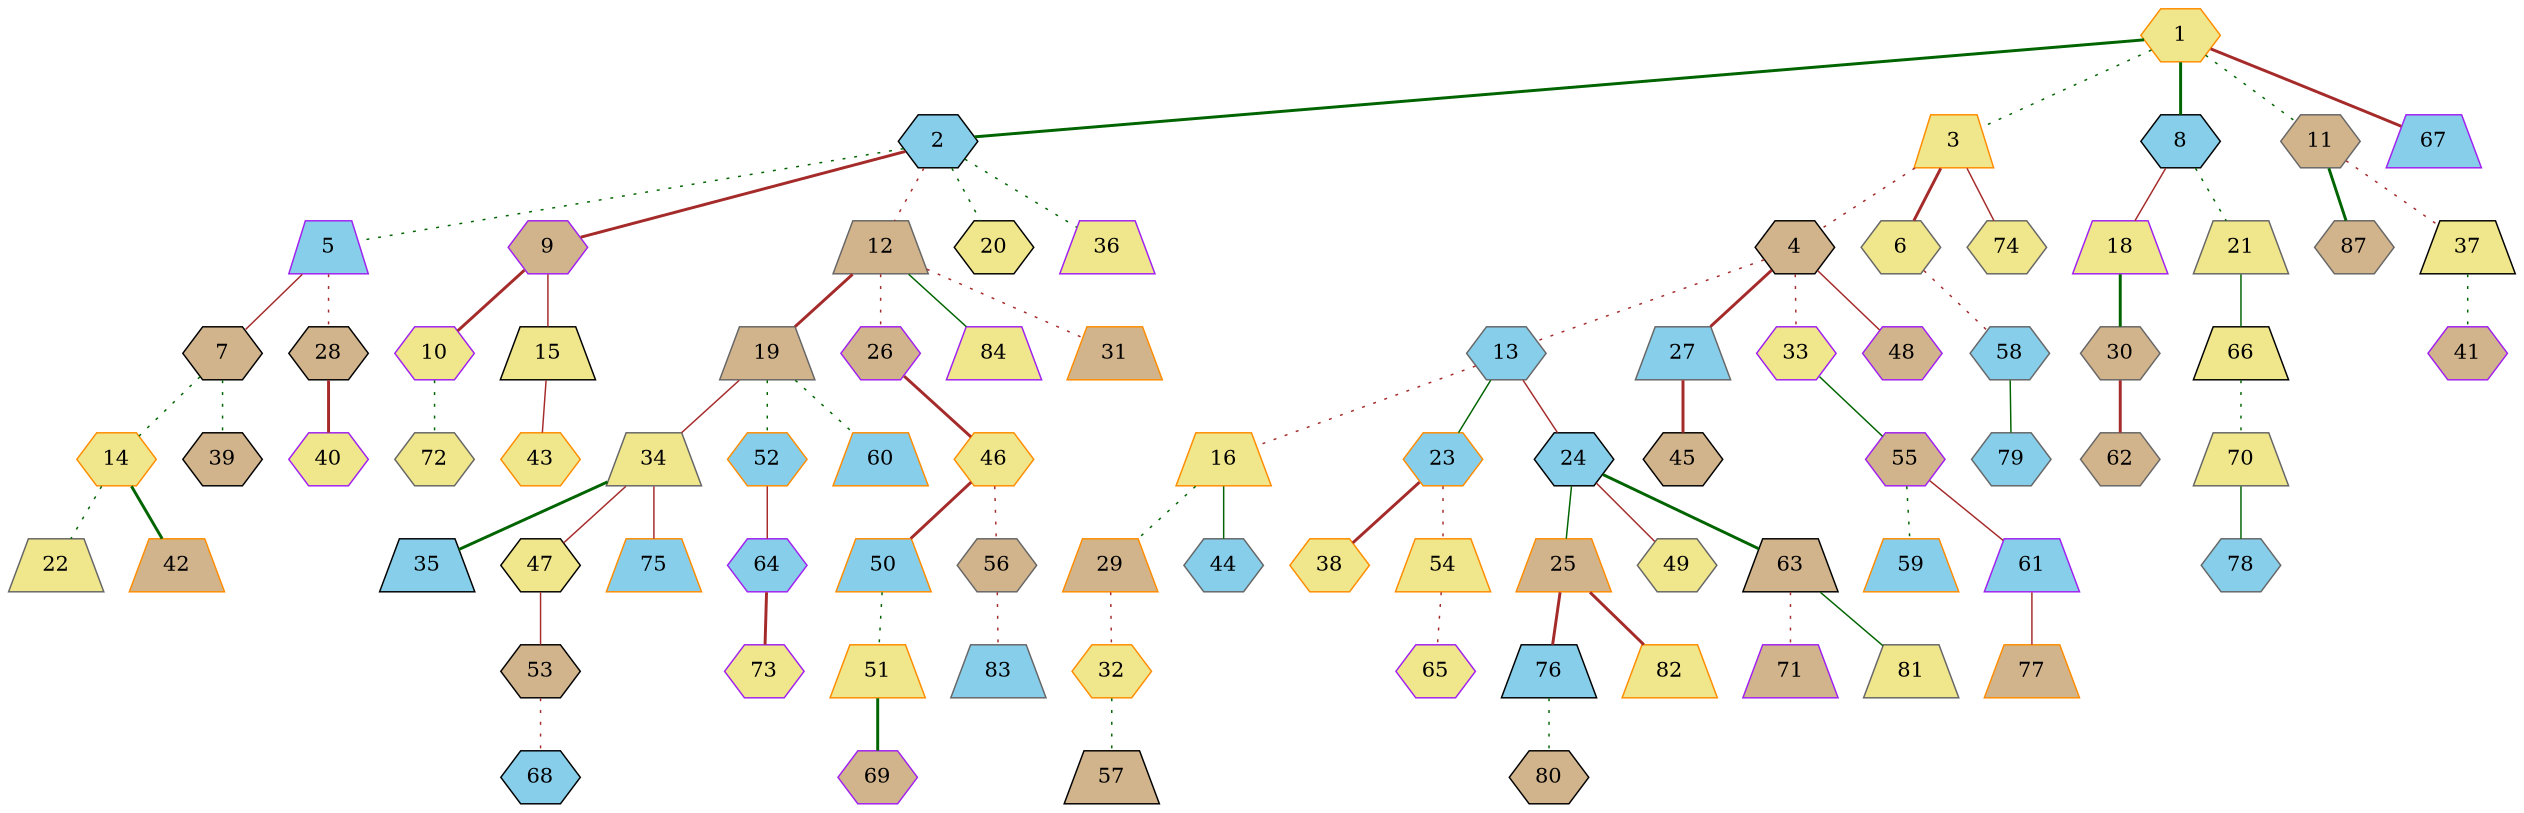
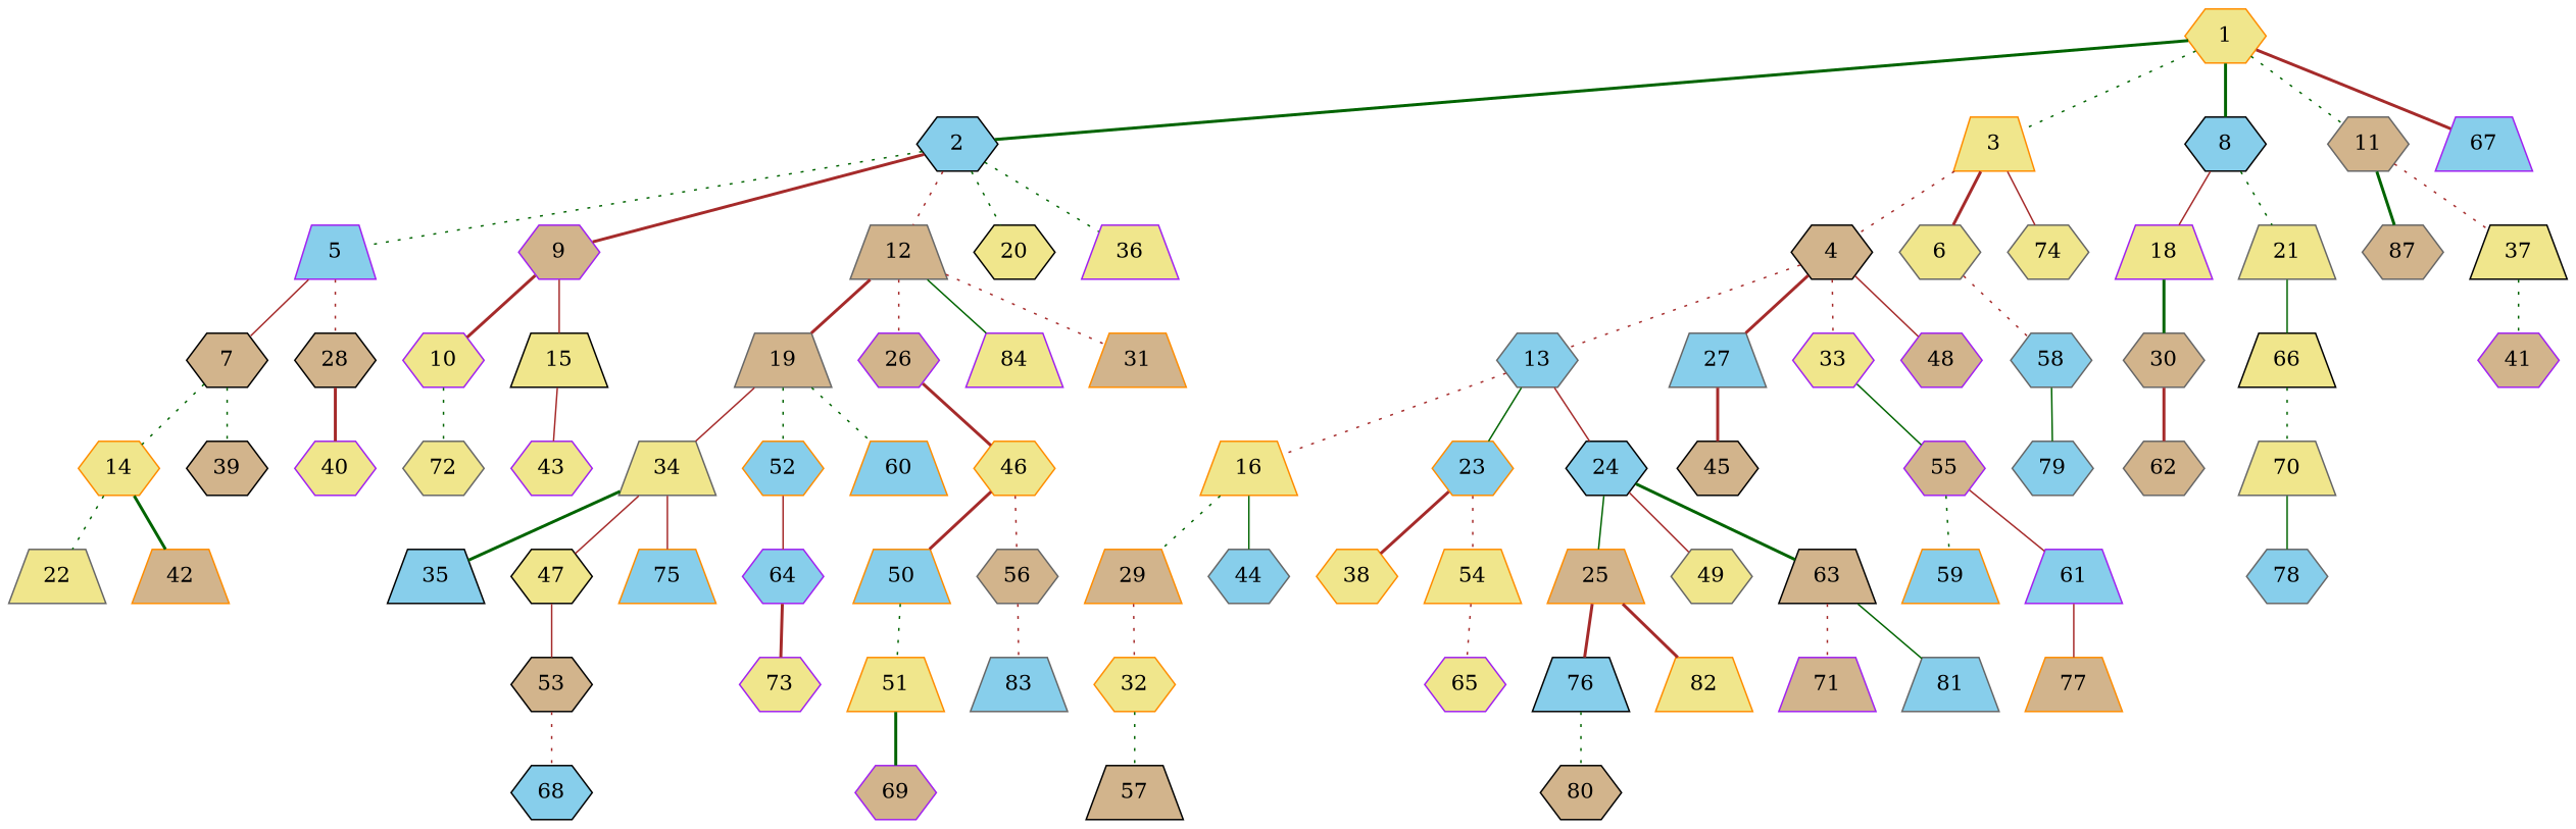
  graph {
    node [color=gray40 fillcolor=khaki shape=hexagon style=filled]
    edge [color=brown style=dotted]
    1 [color=darkorange]
    2 [color=black fillcolor=skyblue]
    3 [color=darkorange shape=trapezium]
    8 [color=black fillcolor=skyblue]
    11 [fillcolor=tan]
    67 [color=purple fillcolor=skyblue shape=trapezium]
    5 [color=purple fillcolor=skyblue shape=trapezium]
    9 [color=purple fillcolor=tan]
    12 [fillcolor=tan shape=trapezium]
    20 [color=black]
    36 [color=purple shape=trapezium]
    4 [color=black fillcolor=tan]
    6
    74
    18 [color=purple shape=trapezium]
    21 [shape=trapezium]
    n17 [fillcolor=tan label=87]
    37 [color=black shape=trapezium]
    7 [color=black fillcolor=tan]
    28 [color=black fillcolor=tan]
    10 [color=purple]
    15 [color=black shape=trapezium]
    19 [fillcolor=tan shape=trapezium]
    26 [color=purple fillcolor=tan]
    84 [color=purple shape=trapezium]
    31 [color=darkorange fillcolor=tan shape=trapezium]
    13 [fillcolor=skyblue]
    27 [fillcolor=skyblue shape=trapezium]
    33 [color=purple]
    48 [color=purple fillcolor=tan]
    58 [fillcolor=skyblue]
    16 [color=darkorange shape=trapezium]
    23 [color=darkorange fillcolor=skyblue]
    24 [color=black fillcolor=skyblue]
    45 [color=black fillcolor=tan]
    55 [color=purple fillcolor=tan]
    14 [color=darkorange]
    39 [color=black fillcolor=tan]
    40 [color=purple]
    79 [fillcolor=skyblue]
    22 [shape=trapezium]
    42 [color=darkorange fillcolor=tan shape=trapezium]
    30 [fillcolor=tan]
    66 [color=black shape=trapezium]
    72
-   43 [color=darkorange]
+   43 [color=purple]
    41 [color=purple fillcolor=tan]
    34 [shape=trapezium]
    52 [color=darkorange fillcolor=skyblue]
    60 [color=darkorange fillcolor=skyblue shape=trapezium]
    46 [color=darkorange]
    29 [color=darkorange fillcolor=tan shape=trapezium]
    44 [fillcolor=skyblue]
    38 [color=darkorange]
    54 [color=darkorange shape=trapezium]
    25 [color=darkorange fillcolor=tan shape=trapezium]
    49
    63 [color=black fillcolor=tan shape=trapezium]
    32 [color=darkorange]
    62 [fillcolor=tan]
    35 [color=black fillcolor=skyblue shape=trapezium]
    47 [color=black]
    75 [color=darkorange fillcolor=skyblue shape=trapezium]
    64 [color=purple fillcolor=skyblue]
    70 [shape=trapezium]
    65 [color=purple]
    76 [color=black fillcolor=skyblue shape=trapezium]
    82 [color=darkorange shape=trapezium]
    71 [color=purple fillcolor=tan shape=trapezium]
-   81 [shape=trapezium]
+   81 [fillcolor=skyblue shape=trapezium]
    80 [color=black fillcolor=tan]
    50 [color=darkorange fillcolor=skyblue shape=trapezium]
    56 [fillcolor=tan]
    57 [color=black fillcolor=tan shape=trapezium]
    59 [color=darkorange fillcolor=skyblue shape=trapezium]
    61 [color=purple fillcolor=skyblue shape=trapezium]
    53 [color=black fillcolor=tan]
    51 [color=darkorange shape=trapezium]
    83 [fillcolor=skyblue shape=trapezium]
    68 [color=black fillcolor=skyblue]
    69 [color=purple fillcolor=tan]
    73 [color=purple]
    77 [color=darkorange fillcolor=tan shape=trapezium]
    78 [fillcolor=skyblue]
    1 -- 2 [color=darkgreen style=bold]
    1 -- 3 [color=darkgreen]
    1 -- 8 [color=darkgreen style=bold]
    1 -- 11 [color=darkgreen]
    1 -- 67 [style=bold]
    2 -- 5 [color=darkgreen]
    2 -- 9 [style=bold]
    2 -- 12
    2 -- 20 [color=darkgreen]
    2 -- 36 [color=darkgreen]
    3 -- 4
    3 -- 6 [style=bold]
    3 -- 74 [style=solid]
    8 -- 18 [style=solid]
    8 -- 21 [color=darkgreen]
    11 -- n17 [color=darkgreen style=bold]
    11 -- 37
    5 -- 7 [style=solid]
    5 -- 28
    9 -- 10 [style=bold]
    9 -- 15 [style=solid]
    12 -- 19 [style=bold]
    12 -- 26
    12 -- 84 [color=darkgreen style=solid]
    12 -- 31
    4 -- 13
    4 -- 27 [style=bold]
    4 -- 33
    4 -- 48 [style=solid]
    6 -- 58
    18 -- 30 [color=darkgreen style=bold]
    21 -- 66 [color=darkgreen style=solid]
    37 -- 41 [color=darkgreen]
    7 -- 14 [color=darkgreen]
    7 -- 39 [color=darkgreen]
    28 -- 40 [style=bold]
    10 -- 72 [color=darkgreen]
    15 -- 43 [style=solid]
    19 -- 34 [style=solid]
    19 -- 52 [color=darkgreen]
    19 -- 60 [color=darkgreen]
    26 -- 46 [style=bold]
    13 -- 16
    13 -- 23 [color=darkgreen style=solid]
    13 -- 24 [style=solid]
    27 -- 45 [style=bold]
    33 -- 55 [color=darkgreen style=solid]
    58 -- 79 [color=darkgreen style=solid]
    16 -- 29 [color=darkgreen]
    16 -- 44 [color=darkgreen style=solid]
    23 -- 38 [style=bold]
    23 -- 54
    24 -- 25 [color=darkgreen style=solid]
    24 -- 49 [style=solid]
    24 -- 63 [color=darkgreen style=bold]
    55 -- 59 [color=darkgreen]
    55 -- 61 [style=solid]
    14 -- 22 [color=darkgreen]
    14 -- 42 [color=darkgreen style=bold]
    30 -- 62 [style=bold]
    66 -- 70 [color=darkgreen]
    34 -- 35 [color=darkgreen style=bold]
    34 -- 47 [style=solid]
    34 -- 75 [style=solid]
    52 -- 64 [style=solid]
    46 -- 50 [style=bold]
    46 -- 56
    29 -- 32
    54 -- 65
    25 -- 76 [style=bold]
    25 -- 82 [style=bold]
    63 -- 71
    63 -- 81 [color=darkgreen style=solid]
    32 -- 57 [color=darkgreen]
    47 -- 53 [style=solid]
    64 -- 73 [style=bold]
    70 -- 78 [color=darkgreen style=solid]
    76 -- 80 [color=darkgreen]
    50 -- 51 [color=darkgreen]
    56 -- 83
    61 -- 77 [style=solid]
    53 -- 68
    51 -- 69 [color=darkgreen style=bold]
  }
